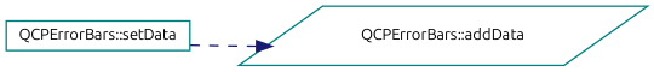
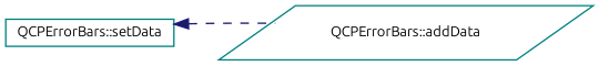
  digraph {
    rankdir=RL
    fontname=Ubuntu
    node [color=teal fillcolor=white fontname=Ubuntu fontsize=10 style=filled]
    n1 [fontcolor=black height=0.2 label="QCPErrorBars::addData" shape=parallelogram width=0.4]
    n2 [height=0.2 label="QCPErrorBars::setData" shape=box width=0.4]
-   n1 -> n2 [color=midnightblue dir=back fontname=Ubuntu fontsize=10 labelfontname=Helvetica labelfontsize=10 style=dashed]
+   n2 -> n1 [color=midnightblue dir=back fontname=Ubuntu fontsize=10 labelfontname=Helvetica labelfontsize=10 style=dashed]
  }
